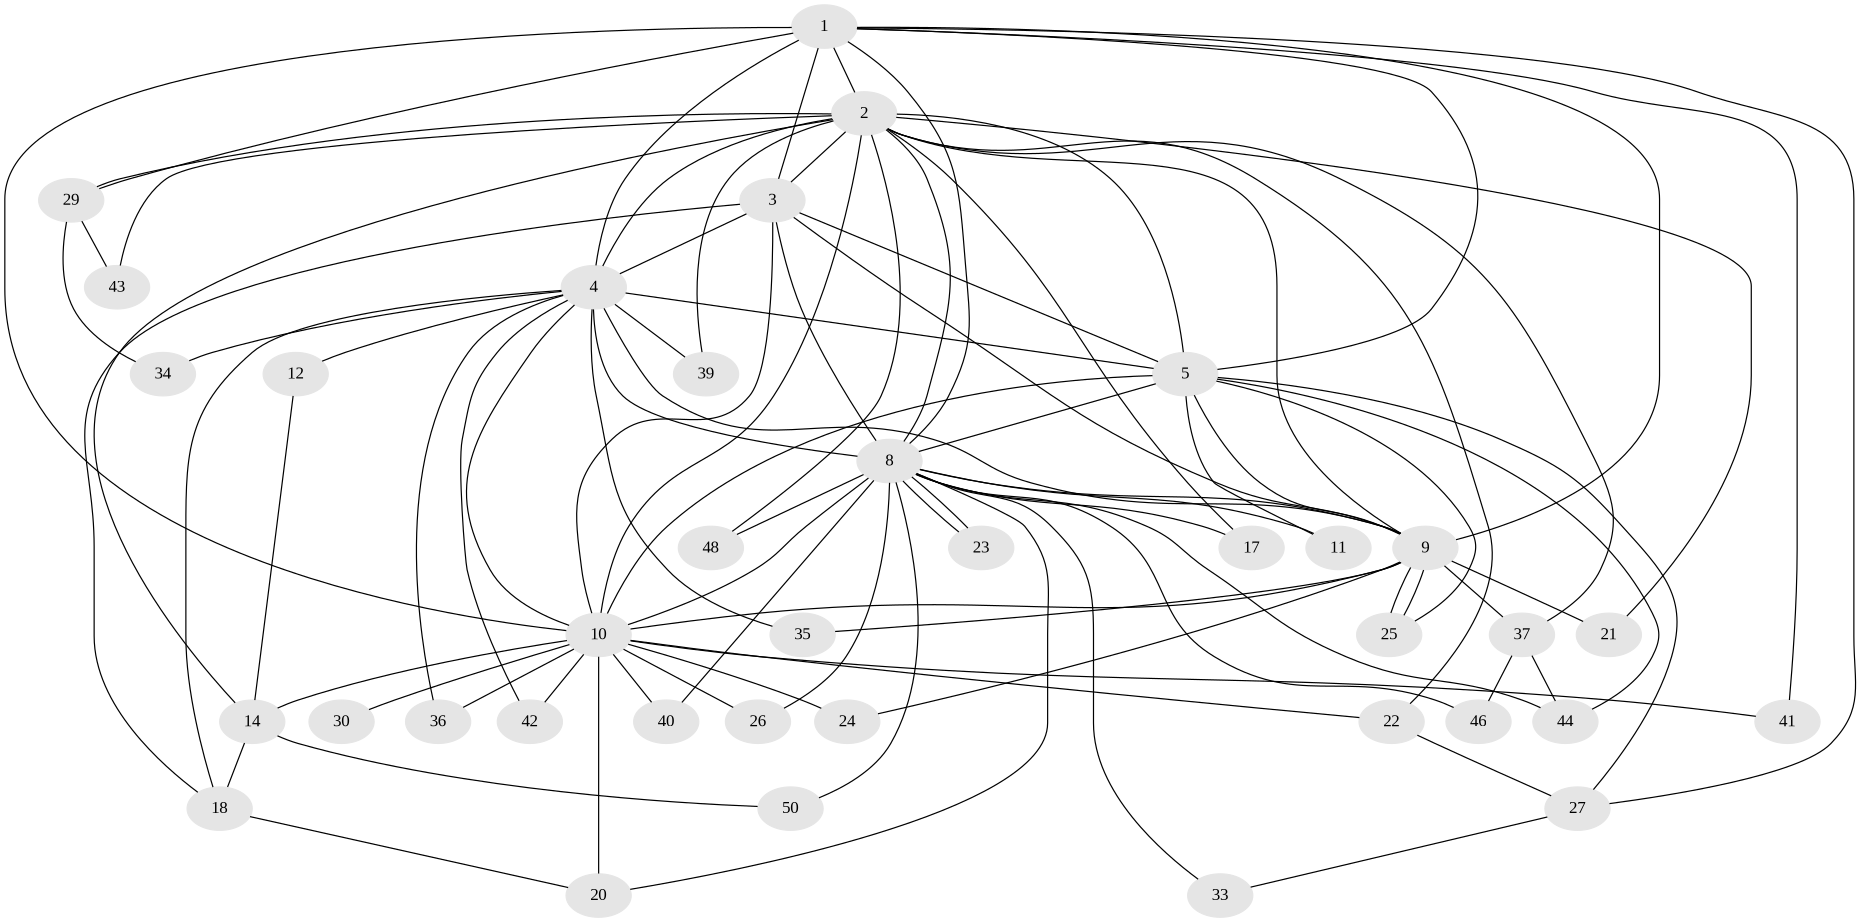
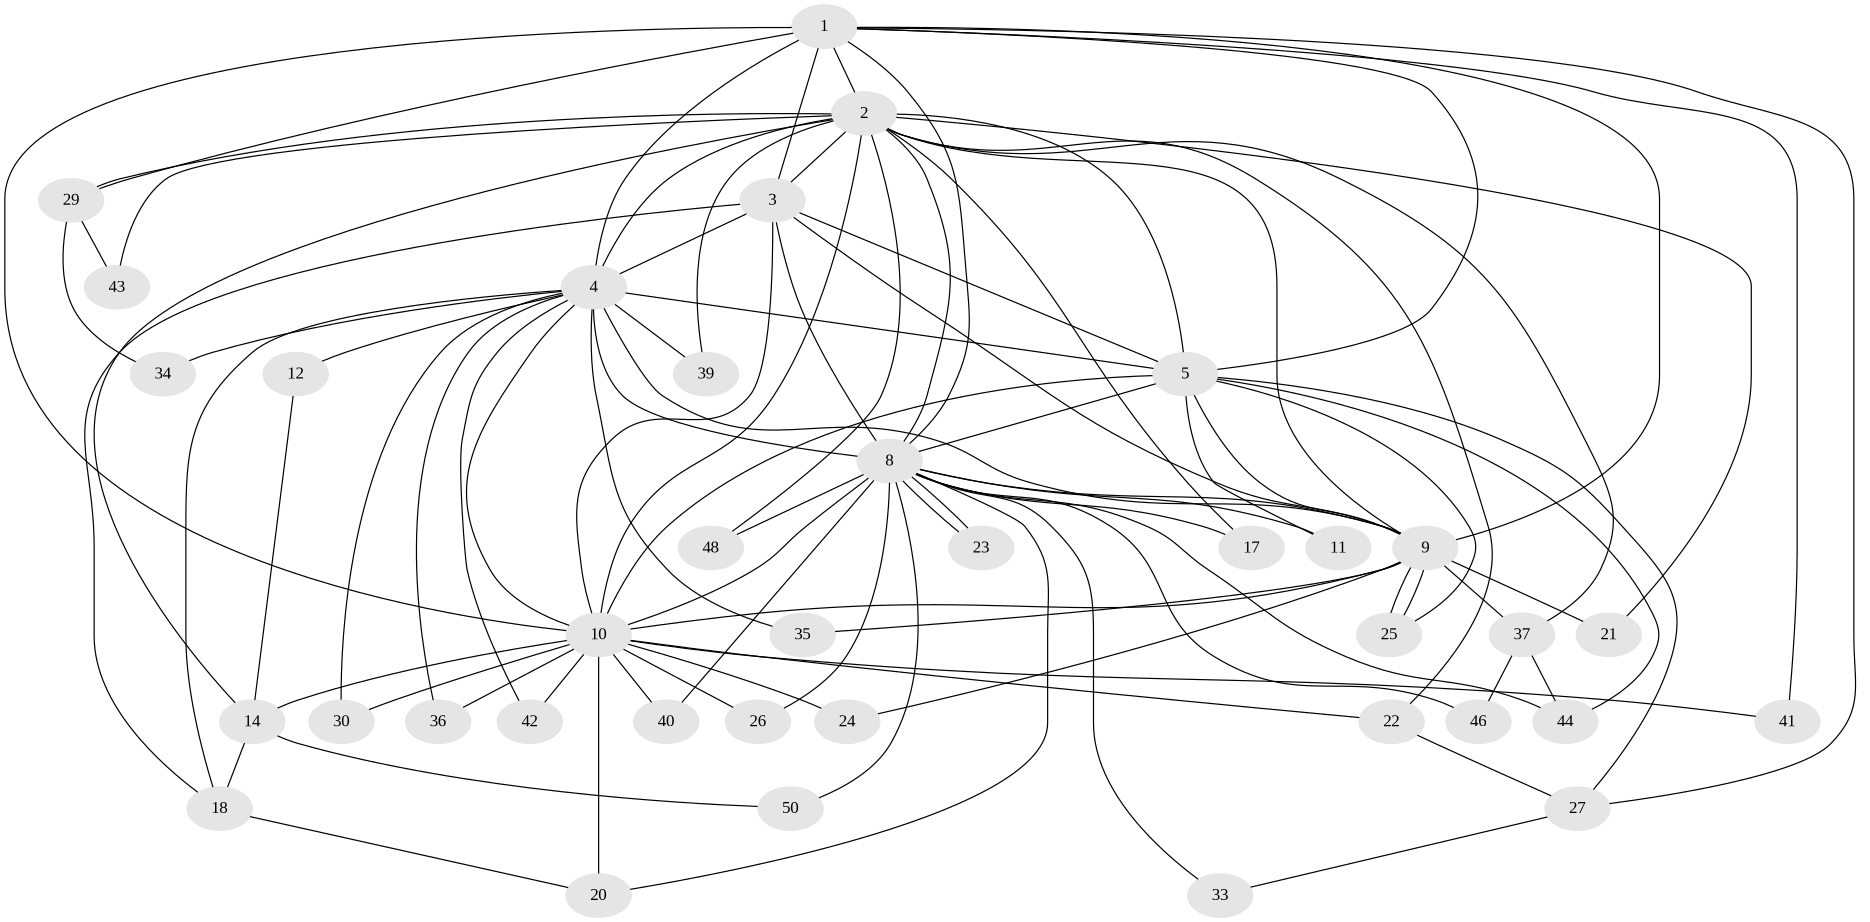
  graph {
    fontname="Liberation Serif"
    node [color=gray90 fontname="Liberation Serif" style=filled]
    edge [fontname="Liberation Serif"]
    1 [super="+32"]
    2 [super="+6"]
    3 [super="+15"]
    4 [super="+7"]
    5 [super="+31"]
    8 [super="+35"]
    9 [super="+13"]
    10 [super="+19"]
    27 [super="+51"]
    29
    41
    14 [super="+16"]
    17
    21
    22
    37 [super="+47"]
    39
    43
    48
    18 [super="+28"]
    12 [super="+49"]
    30
    34
    36
    n25 [label=35]
    42
    11
    25
    44
    20 [super="+45"]
    23
    26
    33
    40
    46
    50
    24
    1 -- 2 [weight=2]
    1 -- 3
    1 -- 4 [weight=3]
    1 -- 5
    1 -- 8
    1 -- 9
    1 -- 10 [weight=2]
    1 -- 27
    1 -- 29
    1 -- 41
    2 -- 3 [weight=2]
    2 -- 4 [weight=4]
    2 -- 5 [weight=2]
    2 -- 8 [weight=2]
    2 -- 9 [weight=2]
    2 -- 10 [weight=2]
    2 -- 29
    2 -- 14
    2 -- 17
    2 -- 21
    2 -- 22
    2 -- 37
    2 -- 39
    2 -- 43
    2 -- 48
    3 -- 4 [weight=3]
    3 -- 5
    3 -- 8
    3 -- 9
    3 -- 10
    3 -- 18
    4 -- 5 [weight=2]
    4 -- 8 [weight=3]
    4 -- 9 [weight=3]
    4 -- 10 [weight=2]
    4 -- 39
    4 -- 18
    4 -- 12 [weight=3]
+   4 -- 30
    4 -- 34
    4 -- 36
    4 -- n25
    4 -- 42
    5 -- 8
    5 -- 9
    5 -- 10
    5 -- 27
    5 -- 11
    5 -- 25
    5 -- 44
    8 -- 9
    8 -- 10
    8 -- 17
    8 -- 48
    8 -- 11
    8 -- 44
    8 -- 20
    8 -- 23
    8 -- 23
    8 -- 26
    8 -- 33
    8 -- 40
    8 -- 46
    8 -- 50
    9 -- 10
    9 -- 21
    9 -- 37
    9 -- n25
    9 -- 25
    9 -- 25
    9 -- 24
    10 -- 41
    10 -- 14
    10 -- 22
    10 -- 30
    10 -- 36
    10 -- 42
    10 -- 20
    10 -- 26
    10 -- 40
    10 -- 24
    27 -- 33
    29 -- 43
    29 -- 34
    14 -- 18
    14 -- 50
    22 -- 27
    37 -- 44
    37 -- 46
    18 -- 20
    12 -- 14
  }
